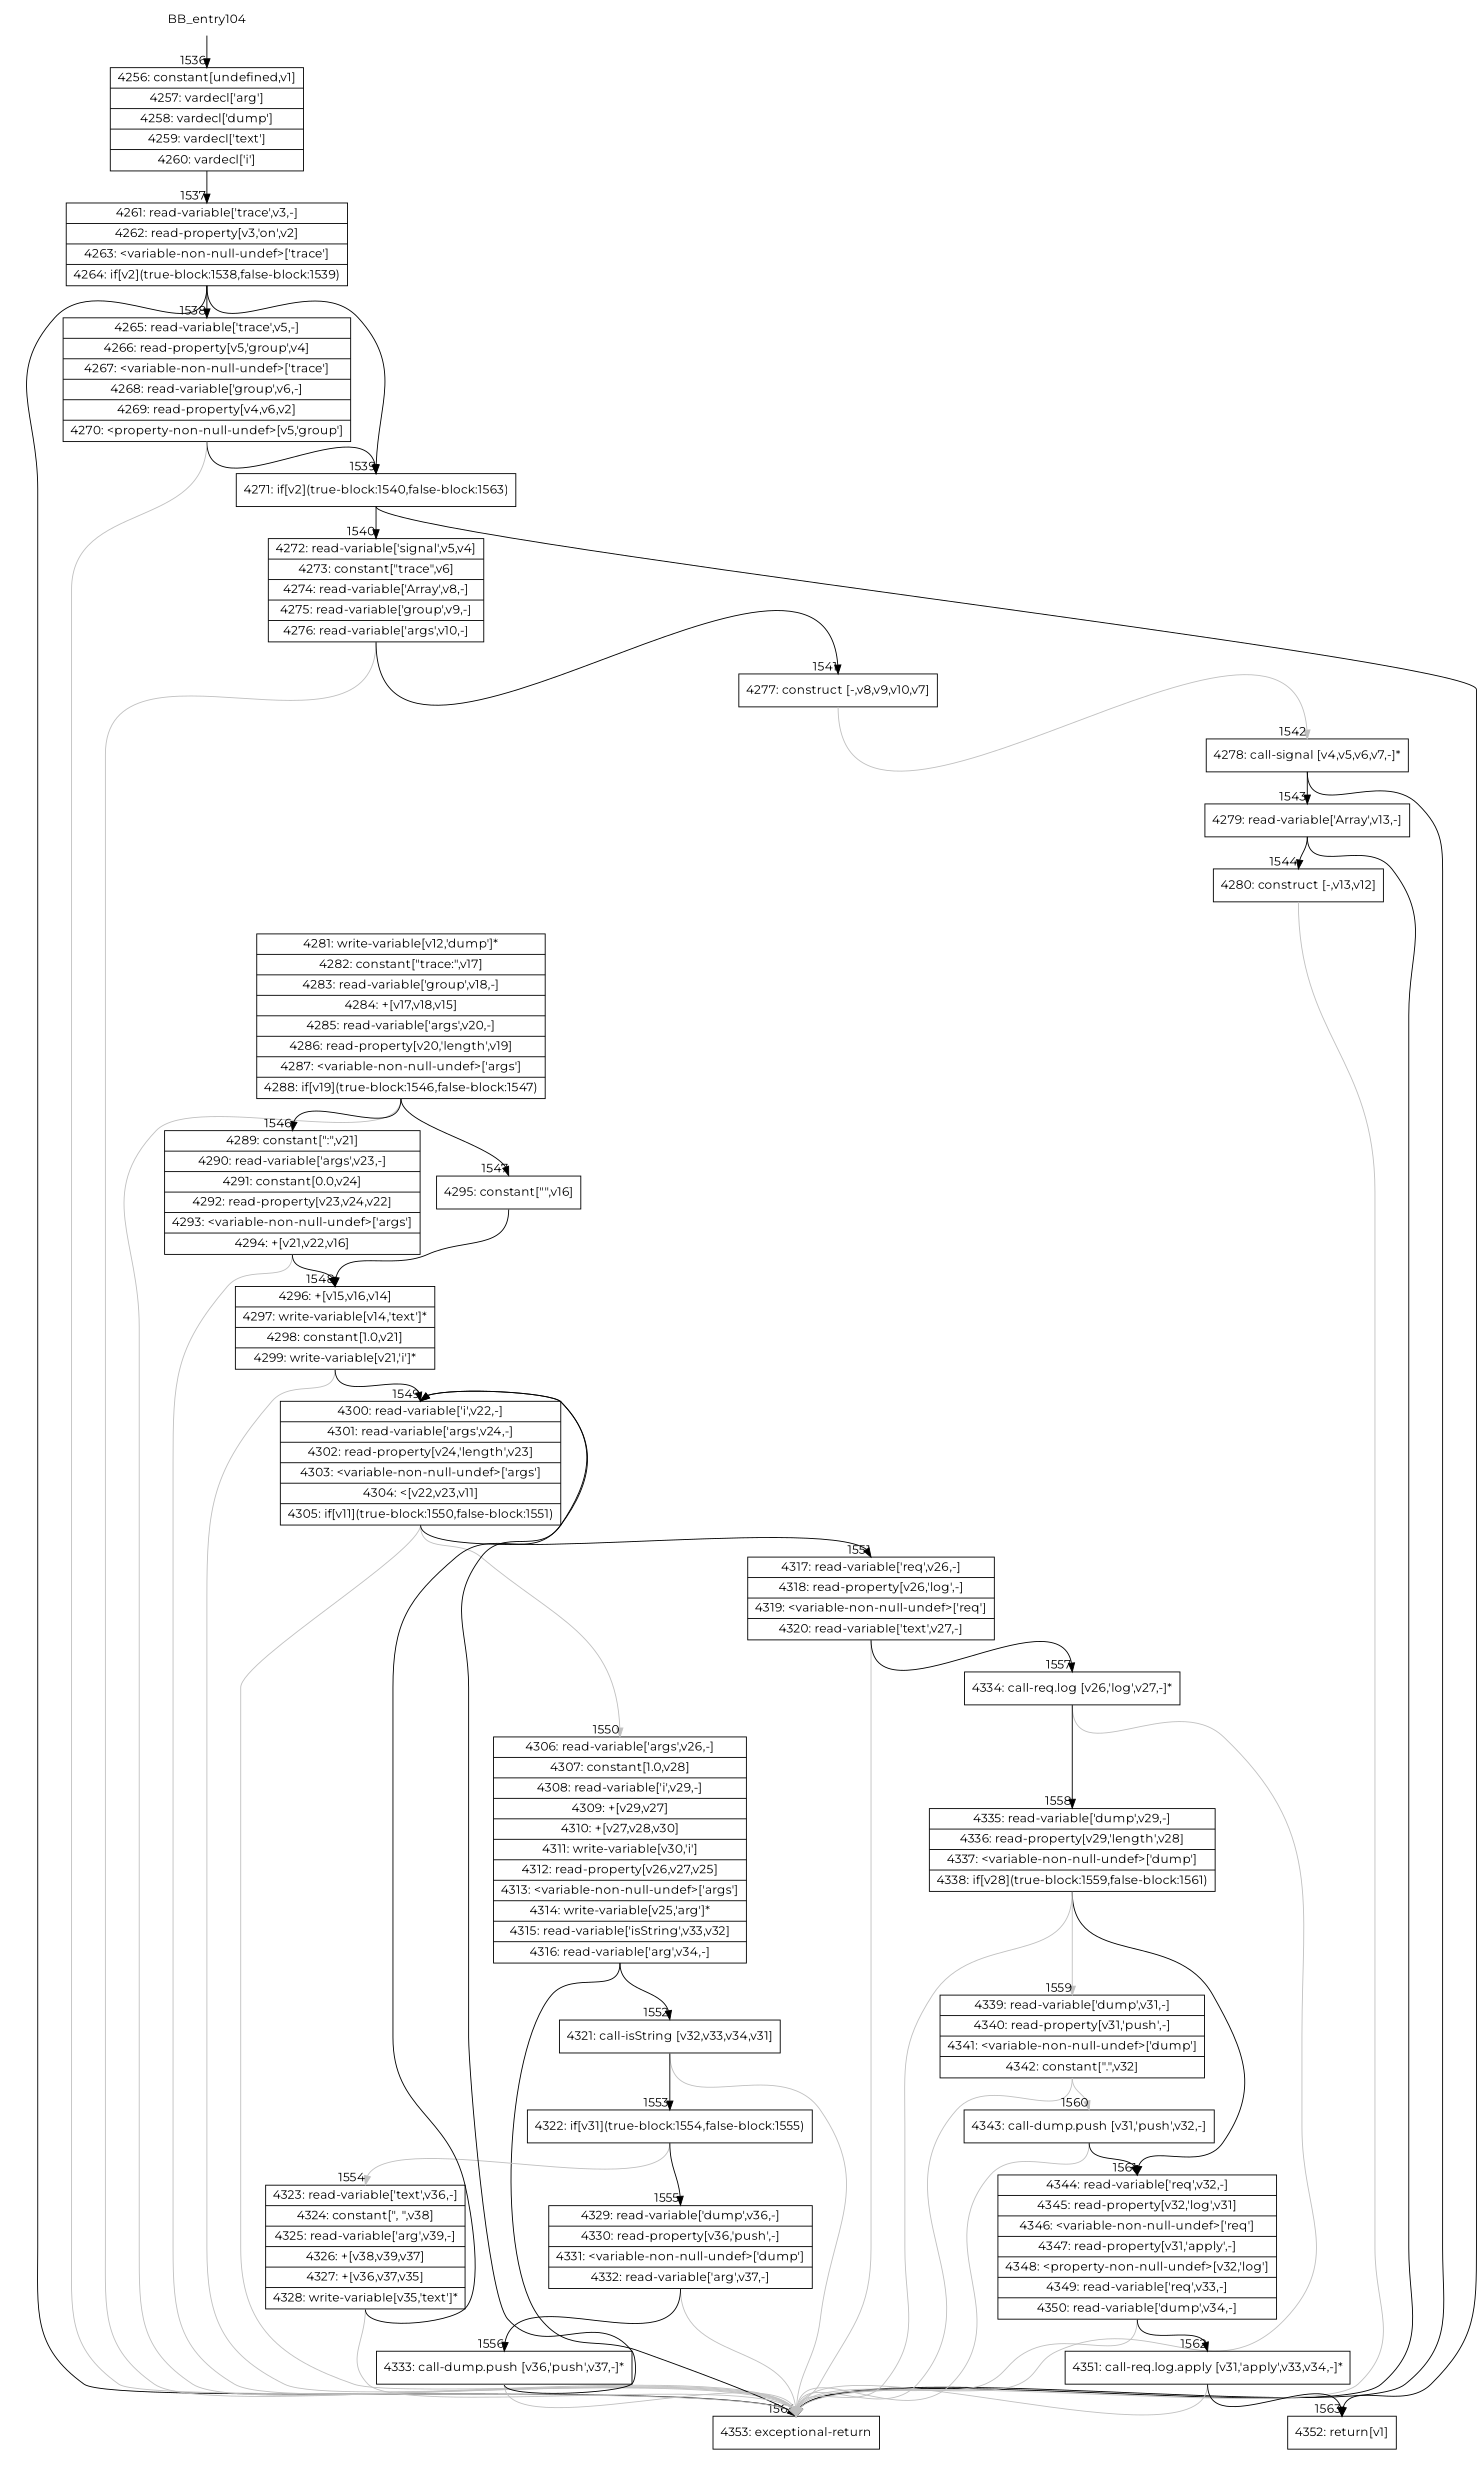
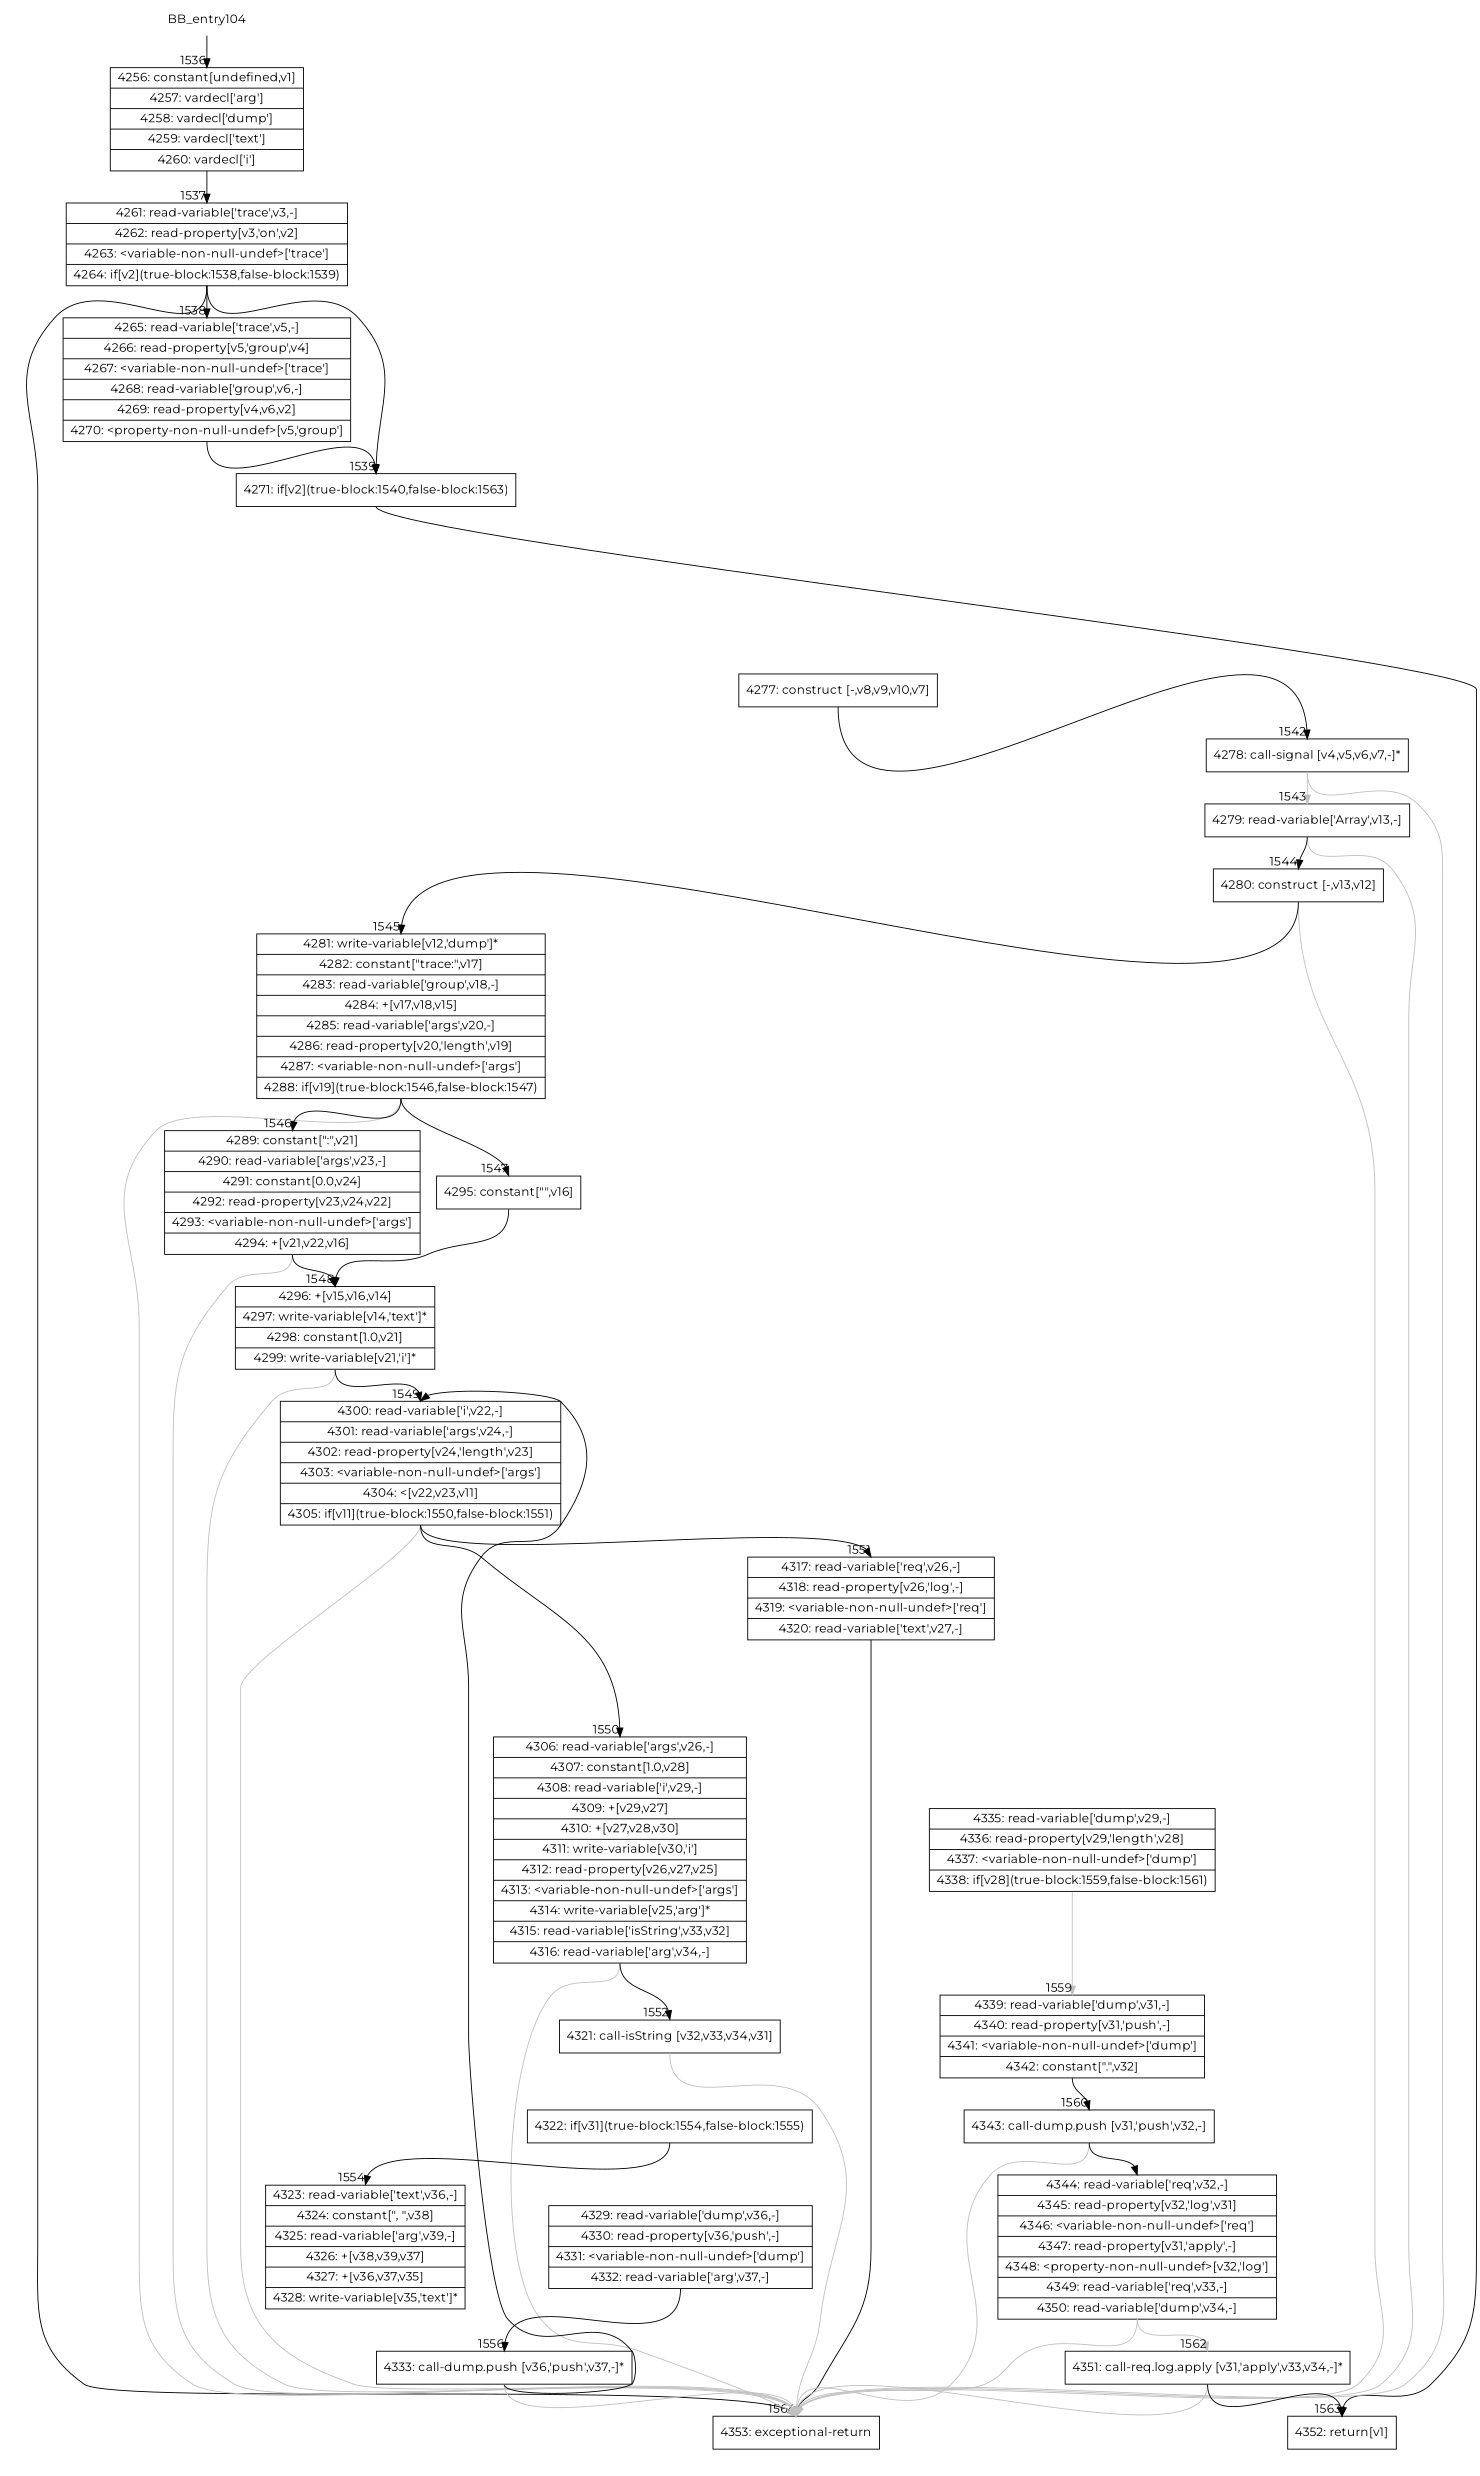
  digraph {
    fontname=Montserrat
    rankdir=TD
    node [fontname=Montserrat shape=record]
    edge [fontname=Montserrat headport=n tailport=s]
    n1 [label=BB_entry104 shape=none]
    n2 [label="{4256: constant[undefined,v1]|4257: vardecl['arg']|4258: vardecl['dump']|4259: vardecl['text']|4260: vardecl['i']}"]
    n3 [label="{4261: read-variable['trace',v3,-]|4262: read-property[v3,'on',v2]|4263: \<variable-non-null-undef\>['trace']|4264: if[v2](true-block:1538,false-block:1539)}"]
    n4 [label="{4271: if[v2](true-block:1540,false-block:1563)}"]
    n5 [label="{4265: read-variable['trace',v5,-]|4266: read-property[v5,'group',v4]|4267: \<variable-non-null-undef\>['trace']|4268: read-variable['group',v6,-]|4269: read-property[v4,v6,v2]|4270: \<property-non-null-undef\>[v5,'group']}"]
    n6 [label="{4353: exceptional-return}"]
-   n7 [label="{4272: read-variable['signal',v5,v4]|4273: constant[\"trace\",v6]|4274: read-variable['Array',v8,-]|4275: read-variable['group',v9,-]|4276: read-variable['args',v10,-]}"]
    n8 [label="{4352: return[v1]}"]
    n9 [label="{4277: construct [-,v8,v9,v10,v7]}"]
    n10 [label="{4278: call-signal [v4,v5,v6,v7,-]*}"]
    n11 [label="{4279: read-variable['Array',v13,-]}"]
    n12 [label="{4280: construct [-,v13,v12]}"]
    n13 [label="{4281: write-variable[v12,'dump']*|4282: constant[\"trace:\",v17]|4283: read-variable['group',v18,-]|4284: +[v17,v18,v15]|4285: read-variable['args',v20,-]|4286: read-property[v20,'length',v19]|4287: \<variable-non-null-undef\>['args']|4288: if[v19](true-block:1546,false-block:1547)}"]
    n14 [label="{4289: constant[\":\",v21]|4290: read-variable['args',v23,-]|4291: constant[0.0,v24]|4292: read-property[v23,v24,v22]|4293: \<variable-non-null-undef\>['args']|4294: +[v21,v22,v16]}"]
    n15 [label="{4295: constant[\"\",v16]}"]
    n16 [label="{4296: +[v15,v16,v14]|4297: write-variable[v14,'text']*|4298: constant[1.0,v21]|4299: write-variable[v21,'i']*}"]
    n17 [label="{4300: read-variable['i',v22,-]|4301: read-variable['args',v24,-]|4302: read-property[v24,'length',v23]|4303: \<variable-non-null-undef\>['args']|4304: \<[v22,v23,v11]|4305: if[v11](true-block:1550,false-block:1551)}"]
    n18 [label="{4306: read-variable['args',v26,-]|4307: constant[1.0,v28]|4308: read-variable['i',v29,-]|4309: +[v29,v27]|4310: +[v27,v28,v30]|4311: write-variable[v30,'i']|4312: read-property[v26,v27,v25]|4313: \<variable-non-null-undef\>['args']|4314: write-variable[v25,'arg']*|4315: read-variable['isString',v33,v32]|4316: read-variable['arg',v34,-]}"]
    n19 [label="{4317: read-variable['req',v26,-]|4318: read-property[v26,'log',-]|4319: \<variable-non-null-undef\>['req']|4320: read-variable['text',v27,-]}"]
    n20 [label="{4321: call-isString [v32,v33,v34,v31]}"]
-   n21 [label="{4334: call-req.log [v26,'log',v27,-]*}"]
    n22 [label="{4322: if[v31](true-block:1554,false-block:1555)}"]
    n23 [label="{4335: read-variable['dump',v29,-]|4336: read-property[v29,'length',v28]|4337: \<variable-non-null-undef\>['dump']|4338: if[v28](true-block:1559,false-block:1561)}"]
    n24 [label="{4323: read-variable['text',v36,-]|4324: constant[\", \",v38]|4325: read-variable['arg',v39,-]|4326: +[v38,v39,v37]|4327: +[v36,v37,v35]|4328: write-variable[v35,'text']*}"]
    n25 [label="{4329: read-variable['dump',v36,-]|4330: read-property[v36,'push',-]|4331: \<variable-non-null-undef\>['dump']|4332: read-variable['arg',v37,-]}"]
    n26 [label="{4344: read-variable['req',v32,-]|4345: read-property[v32,'log',v31]|4346: \<variable-non-null-undef\>['req']|4347: read-property[v31,'apply',-]|4348: \<property-non-null-undef\>[v32,'log']|4349: read-variable['req',v33,-]|4350: read-variable['dump',v34,-]}"]
    n27 [label="{4339: read-variable['dump',v31,-]|4340: read-property[v31,'push',-]|4341: \<variable-non-null-undef\>['dump']|4342: constant[\".\",v32]}"]
    n28 [label="{4333: call-dump.push [v36,'push',v37,-]*}"]
    n29 [label="{4351: call-req.log.apply [v31,'apply',v33,v34,-]*}"]
    n30 [label="{4343: call-dump.push [v31,'push',v32,-]}"]
    n1 -> n2 [headlabel="    1536"]
    n2 -> n3 [headlabel="      1537"]
    n3 -> n4 [headlabel="      1539"]
    n3 -> n5 [headlabel="      1538"]
    n3 -> n6 [color=black headlabel="      1564"]
-   n4 -> n7 [headlabel="      1540"]
    n4 -> n8 [headlabel="      1563"]
    n5 -> n4
-   n5 -> n6 [color=gray]
-   n7 -> n6 [color=gray]
-   n7 -> n9 [headlabel="      1541"]
-   n9 -> n10 [headlabel="      1542" color=gray]
-   n10 -> n6 [color=black]
-   n10 -> n11 [headlabel="      1543"]
-   n11 -> n6 [color=black]
+   n9 -> n10 [headlabel="      1542"]
+   n10 -> n6 [color=gray]
+   n10 -> n11 [headlabel="      1543" color=gray]
+   n11 -> n6 [color=gray]
    n11 -> n12 [headlabel="      1544"]
    n12 -> n6 [color=gray]
+   n12 -> n13 [headlabel="      1545"]
    n13 -> n6 [color=gray]
    n13 -> n14 [headlabel="      1546"]
    n13 -> n15 [headlabel="      1547"]
    n14 -> n6 [color=gray]
    n14 -> n16 [headlabel="      1548"]
    n15 -> n16
    n16 -> n6 [color=gray]
    n16 -> n17 [headlabel="      1549"]
    n17 -> n6 [color=gray]
-   n17 -> n18 [headlabel="      1550" color=gray]
+   n17 -> n18 [headlabel="      1550"]
    n17 -> n19 [headlabel="      1551"]
-   n18 -> n6 [color=black]
+   n18 -> n6 [color=gray]
    n18 -> n20 [headlabel="      1552"]
-   n19 -> n6 [color=gray]
-   n19 -> n21 [headlabel="      1557"]
+   n19 -> n6 [color=black]
    n20 -> n6 [color=gray]
-   n20 -> n22 [headlabel="      1553"]
-   n21 -> n6 [color=gray]
-   n21 -> n23 [headlabel="      1558"]
-   n22 -> n24 [headlabel="      1554" color=gray]
-   n22 -> n25 [headlabel="      1555"]
-   n23 -> n6 [color=gray]
-   n23 -> n26 [headlabel="      1561"]
+   n22 -> n24 [headlabel="      1554"]
    n23 -> n27 [color=gray headlabel="      1559"]
-   n24 -> n6 [color=gray]
-   n24 -> n17
-   n25 -> n6 [color=gray]
    n25 -> n28 [headlabel="      1556"]
    n26 -> n6 [color=gray]
-   n26 -> n29 [headlabel="      1562"]
-   n27 -> n6 [color=gray]
-   n27 -> n30 [headlabel="      1560" color=gray]
+   n26 -> n29 [headlabel="      1562" color=gray]
+   n27 -> n30 [headlabel="      1560"]
    n28 -> n6 [color=gray]
    n28 -> n17
    n29 -> n6 [color=gray]
    n29 -> n8
    n30 -> n6 [color=gray]
    n30 -> n26
  }
